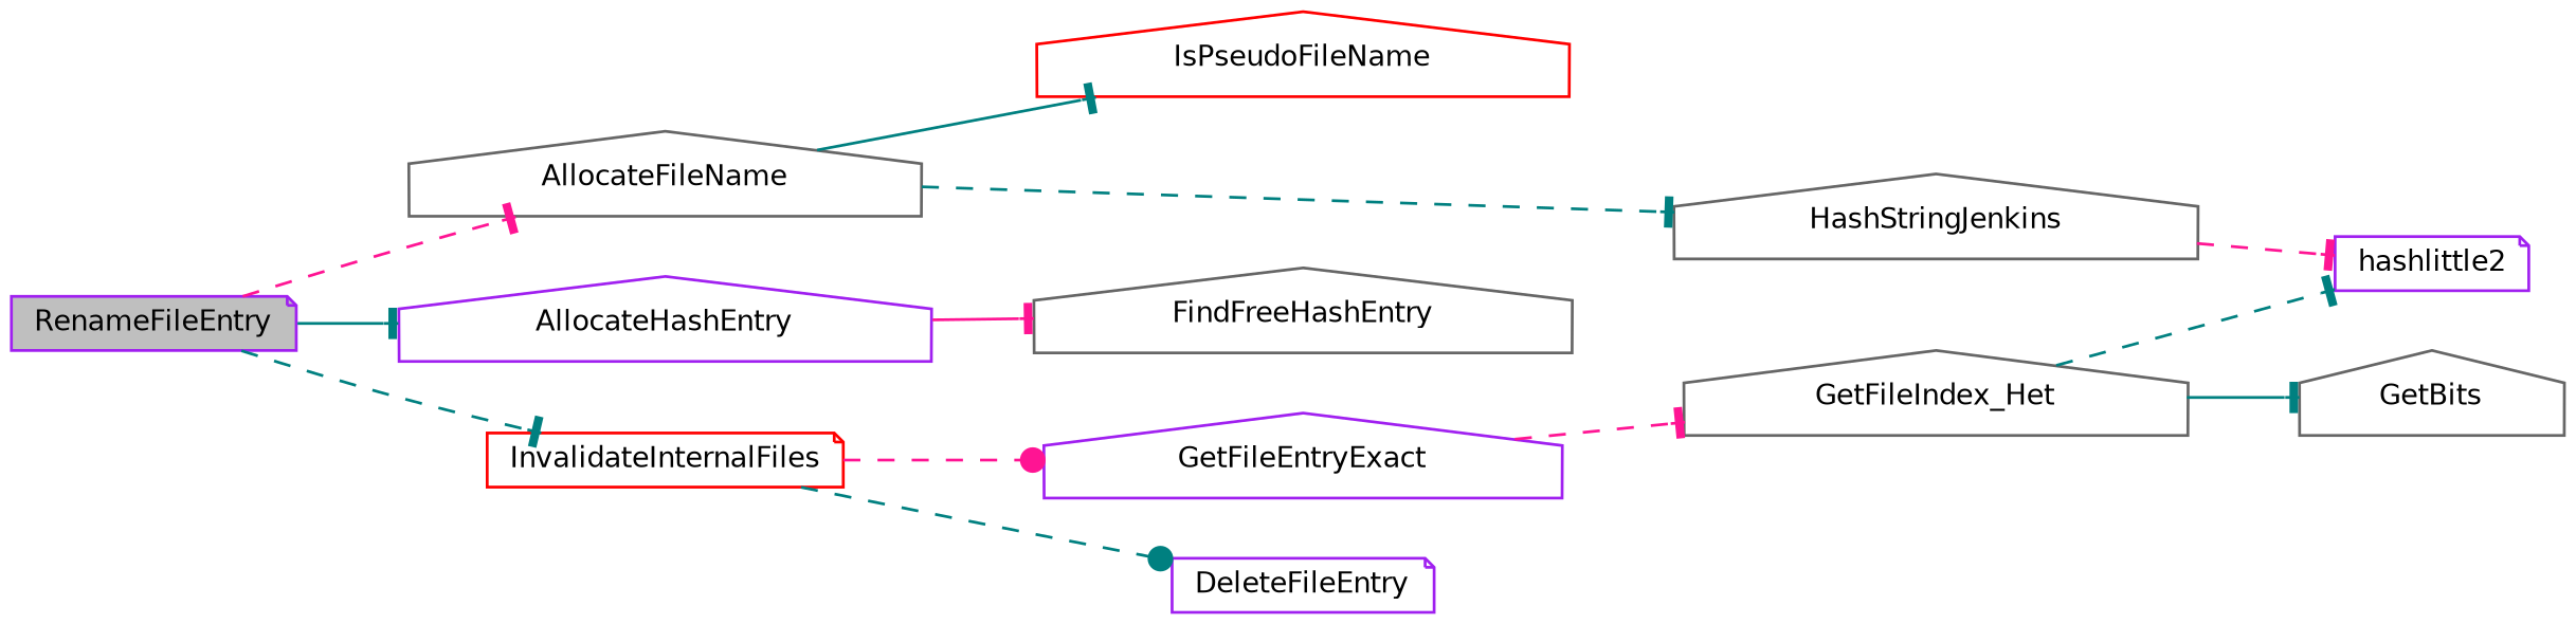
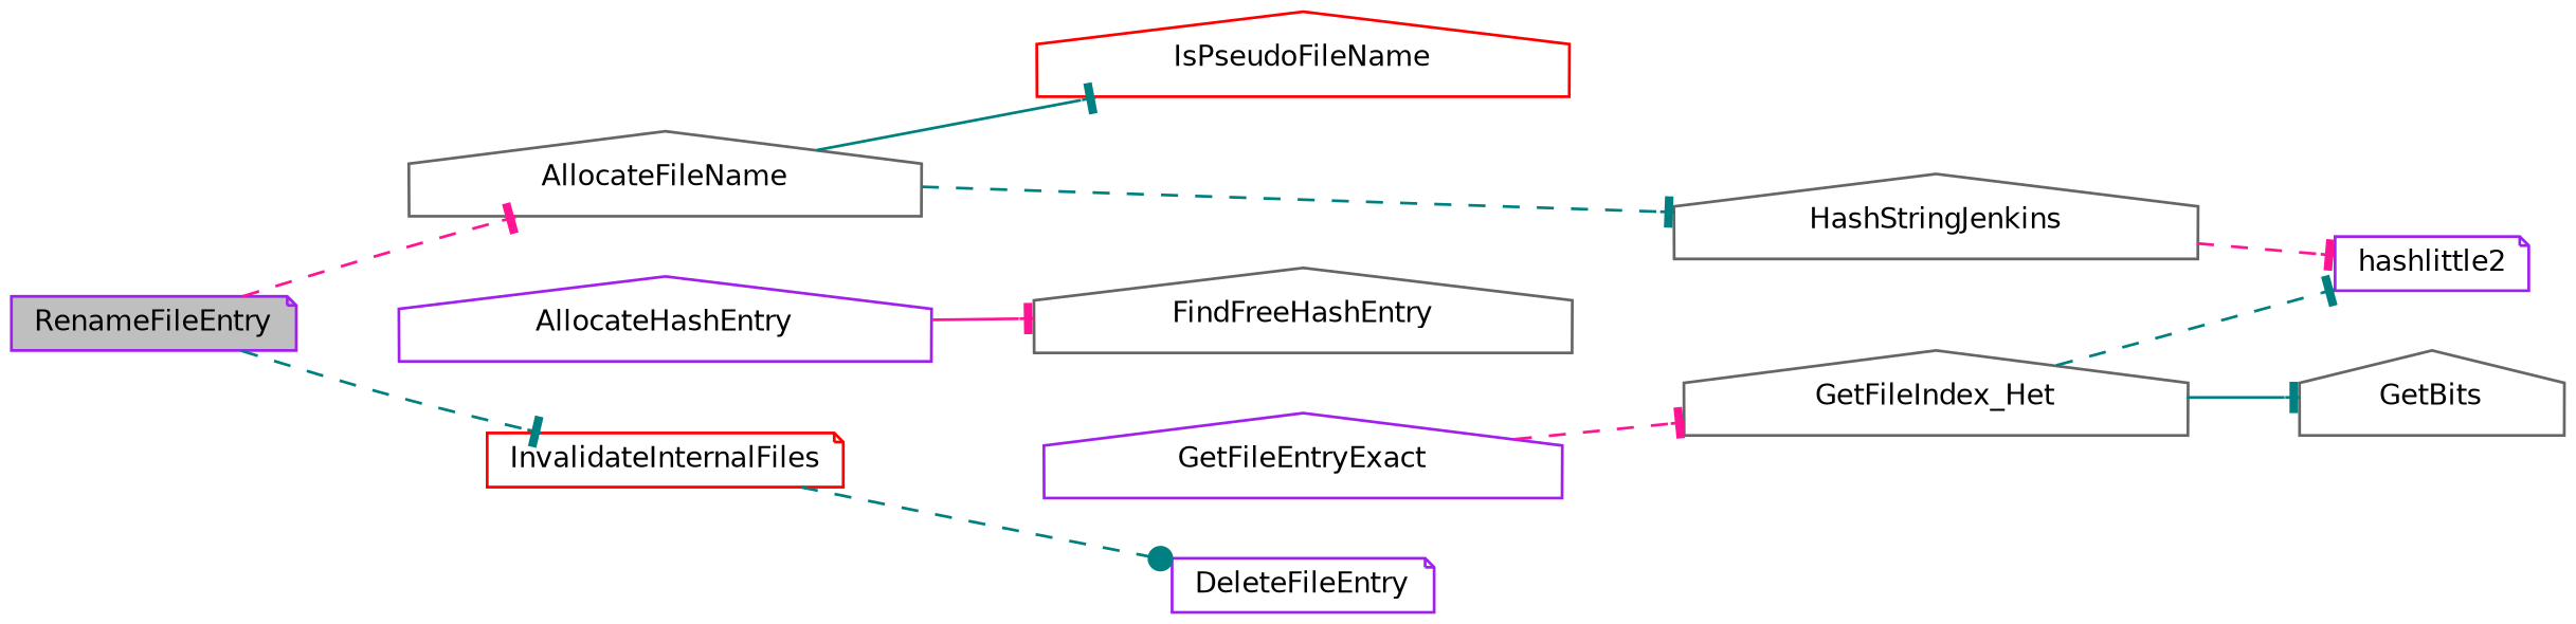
  digraph {
    rankdir=LR
    node [color=purple fillcolor=white fontname=Helvetica fontsize=10 shape=house style=filled]
    edge [arrowhead=tee color=teal fontname=Helvetica fontsize=10 labelfontname=Helvetica labelfontsize=10 style=dashed]
    n1 [fillcolor=grey75 fontcolor=black height=0.2 label=RenameFileEntry shape=note width=0.4]
    n2 [color=gray40 height=0.2 label=AllocateFileName width=0.4]
    n3 [height=0.2 label=AllocateHashEntry width=0.4]
    n4 [color=red height=0.2 label=InvalidateInternalFiles shape=note width=0.4]
    n5 [color=red height=0.2 label=IsPseudoFileName width=0.4]
    n6 [color=gray40 height=0.2 label=HashStringJenkins width=0.4]
    n7 [color=gray40 height=0.2 label=FindFreeHashEntry width=0.4]
    n8 [height=0.2 label=GetFileEntryExact width=0.4]
    n9 [height=0.2 label=DeleteFileEntry shape=note width=0.4]
    n10 [height=0.2 label=hashlittle2 shape=note width=0.4]
    n11 [color=gray40 height=0.2 label=GetFileIndex_Het width=0.4]
    n12 [color=gray40 height=0.2 label=GetBits width=0.4]
    n1 -> n2 [color=deeppink]
-   n1 -> n3 [style=solid]
    n1 -> n4
    n2 -> n5 [style=solid]
    n2 -> n6
    n3 -> n7 [color=deeppink style=solid]
-   n4 -> n8 [arrowhead=dot color=deeppink]
    n4 -> n9 [arrowhead=dot]
    n6 -> n10 [color=deeppink]
    n8 -> n11 [color=deeppink]
    n11 -> n10
    n11 -> n12 [style=solid]
  }
